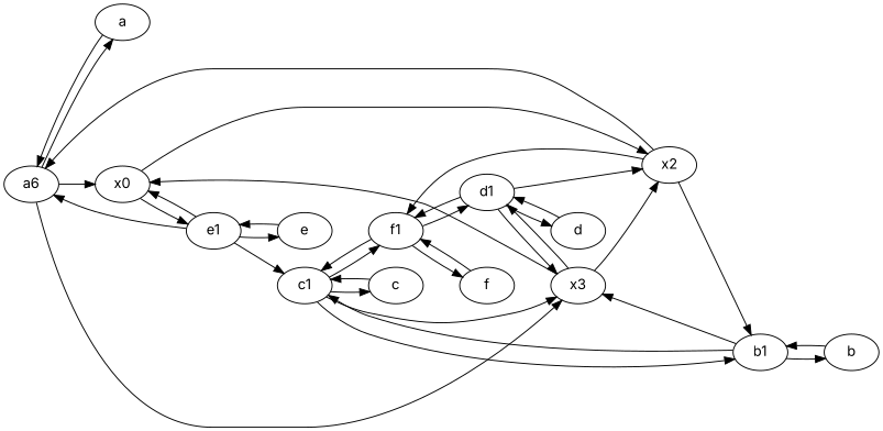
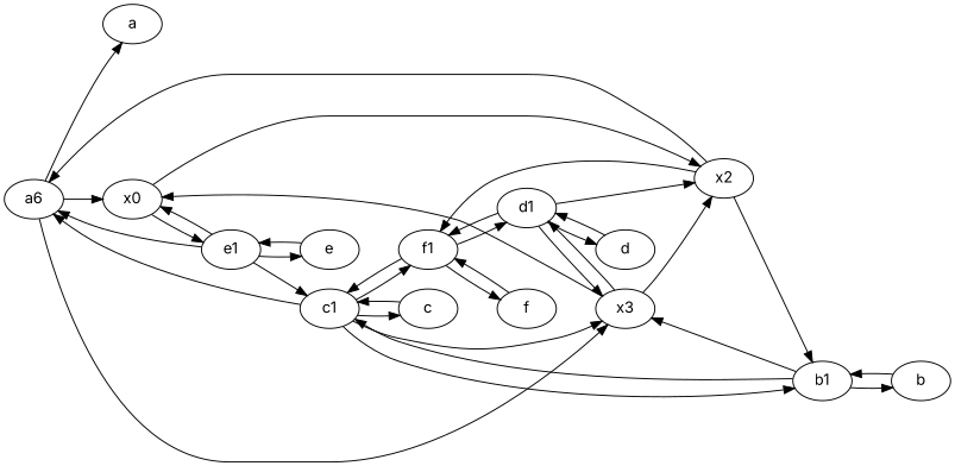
  digraph {
    fontname=Inter
    rankdir=LR
    node [fontname=Inter]
    edge [fontname=Inter]
    n1 [label=a6]
    a
    x0
    n4 [label=x3]
    e1
    x2
    d1
    e
    c1
    c
    b1
    f1
    b
    f
    d
    n1 -> a
    n1 -> x0
    n1 -> n4
-   a -> n1
+   c1 -> n1
    x0 -> e1
    x0 -> x2
    n4 -> x0
    n4 -> x2
    n4 -> d1
    e1 -> n1
    e1 -> x0
    e1 -> e
    e1 -> c1
    x2 -> n1
    x2 -> b1
    x2 -> f1
    d1 -> n4
    d1 -> x2
    d1 -> f1
    d1 -> d
    e -> e1
    c1 -> n4
    c1 -> c
    c1 -> b1
    c1 -> f1
    c -> c1
    b1 -> n4
    b1 -> c1
    b1 -> b
    f1 -> d1
    f1 -> c1
    f1 -> f
    b -> b1
    f -> f1
    d -> d1
  }
